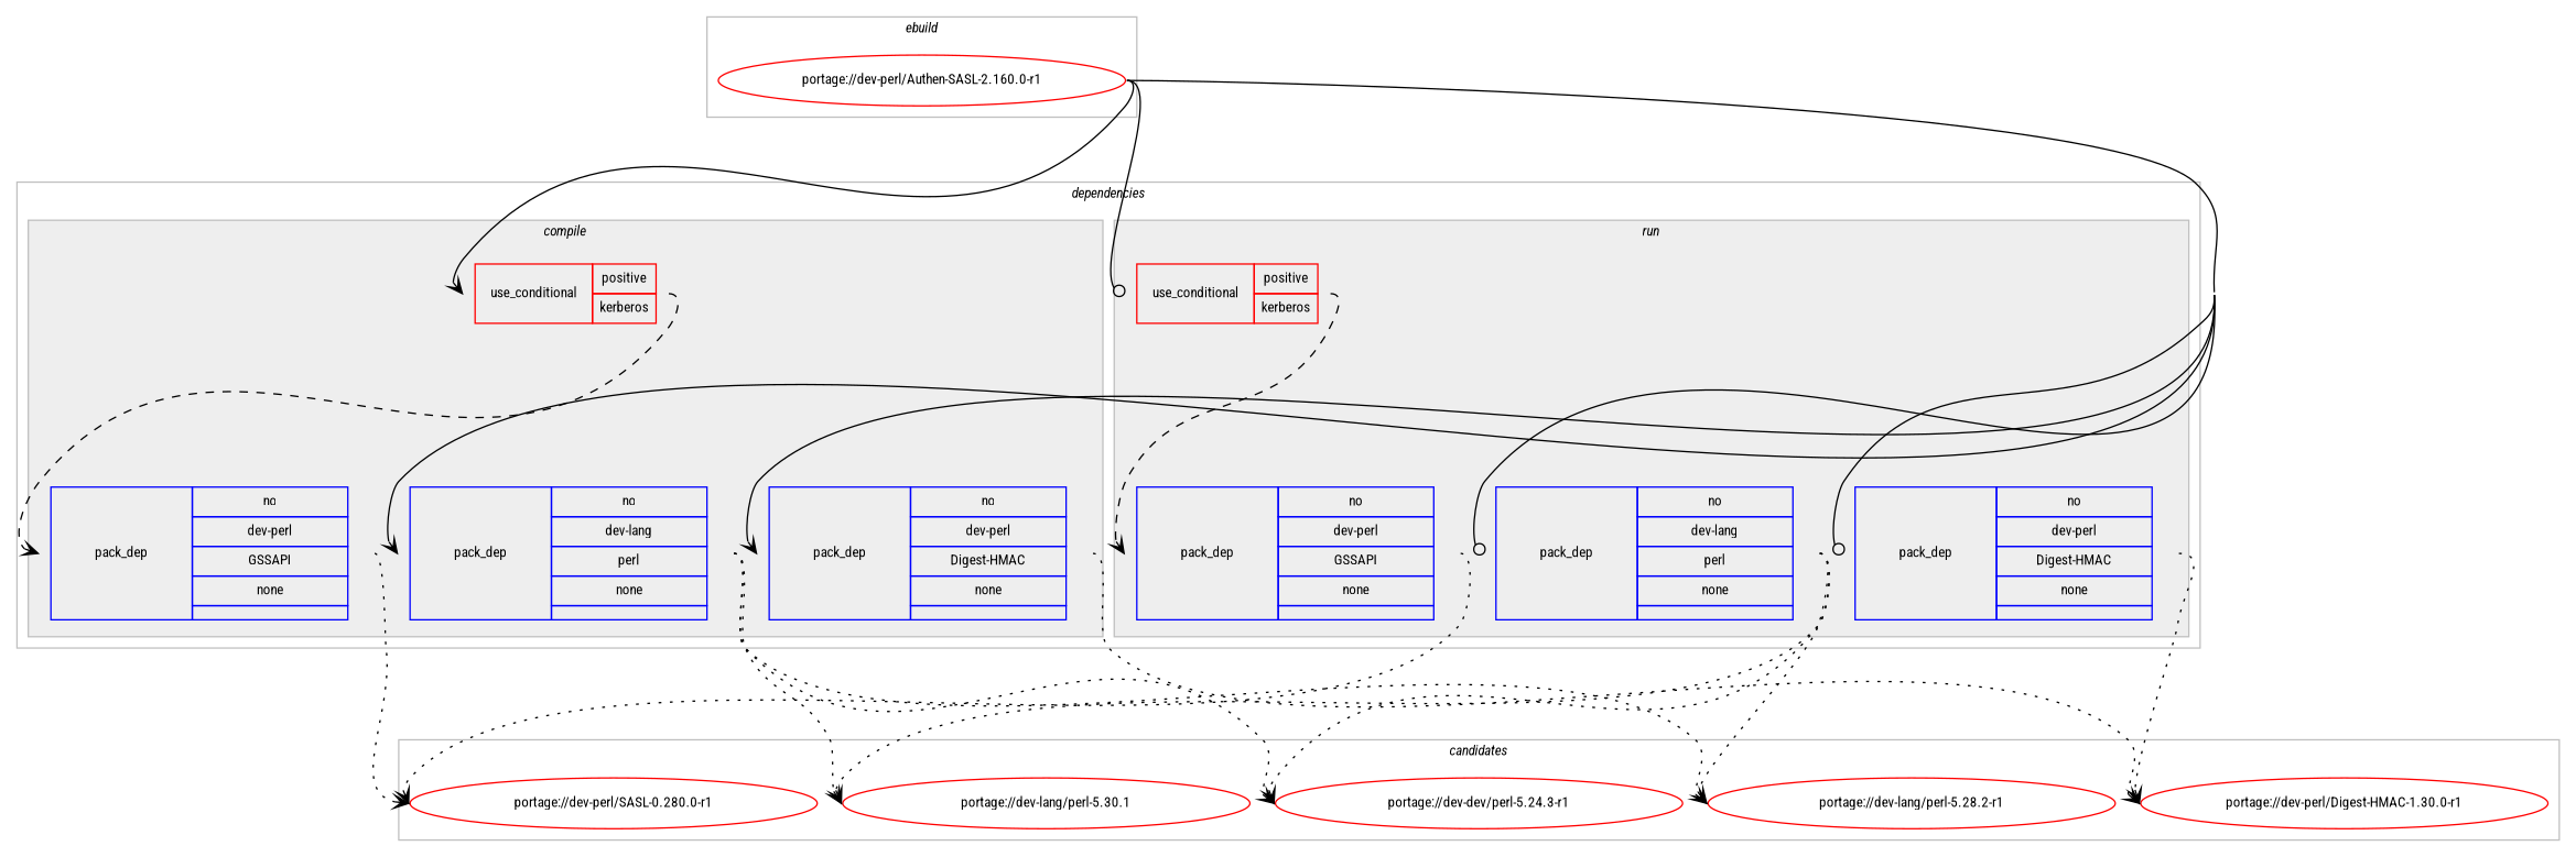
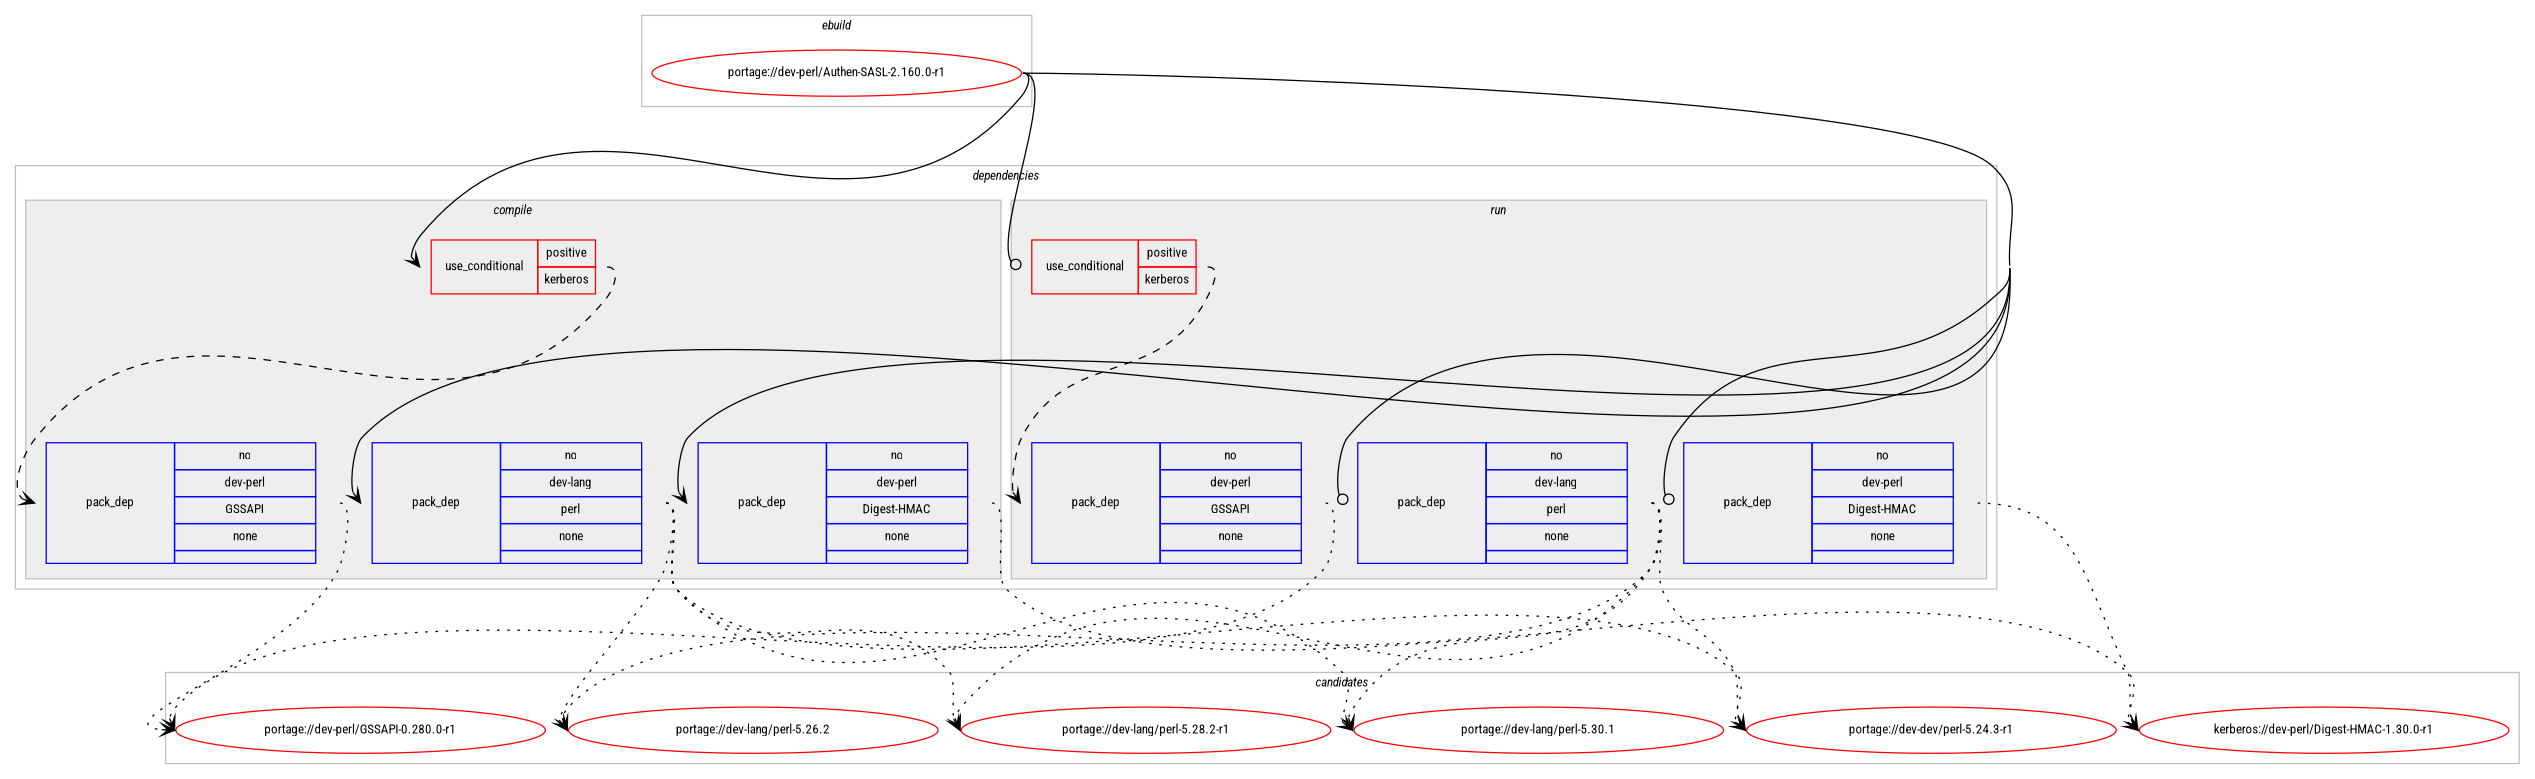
  digraph {
    compound=true
    concentrate=true
    fontname="Roboto Condensed"
    fontsize=10
    newrank=true
    rankdir=TB
    ranksep=1.5
    node [color=red fontname="Roboto Condensed" fontsize=10 shape=none]
    edge [arrowhead=vee fontname="Roboto Condensed" headport=w style=dotted tailport=e weight=100]
    n1 [label="portage://dev-perl/Authen-SASL-2.160.0-r1" width=4 shape=""]
    n2 [color=blue label=<<TABLE BORDER="0" CELLBORDER="1" CELLSPACING="0" CELLPADDING="4" WIDTH="220"><TR><TD ROWSPAN="6" CELLPADDING="30">pack_dep</TD></TR><TR><TD WIDTH="110">no</TD></TR><TR><TD>dev-perl</TD></TR><TR><TD>GSSAPI</TD></TR><TR><TD>none</TD></TR><TR><TD></TD></TR></TABLE>>]
    n3 [label=<<TABLE BORDER="0" CELLBORDER="1" CELLSPACING="0" CELLPADDING="4"><TR><TD ROWSPAN="3" CELLPADDING="10">use_conditional</TD></TR><TR><TD>positive</TD></TR><TR><TD>kerberos</TD></TR></TABLE>>]
    n4 [color=blue label=<<TABLE BORDER="0" CELLBORDER="1" CELLSPACING="0" CELLPADDING="4" WIDTH="220"><TR><TD ROWSPAN="6" CELLPADDING="30">pack_dep</TD></TR><TR><TD WIDTH="110">no</TD></TR><TR><TD>dev-lang</TD></TR><TR><TD>perl</TD></TR><TR><TD>none</TD></TR><TR><TD></TD></TR></TABLE>>]
    n5 [color=blue label=<<TABLE BORDER="0" CELLBORDER="1" CELLSPACING="0" CELLPADDING="4" WIDTH="220"><TR><TD ROWSPAN="6" CELLPADDING="30">pack_dep</TD></TR><TR><TD WIDTH="110">no</TD></TR><TR><TD>dev-perl</TD></TR><TR><TD>Digest-HMAC</TD></TR><TR><TD>none</TD></TR><TR><TD></TD></TR></TABLE>>]
    n6 [color=blue label=<<TABLE BORDER="0" CELLBORDER="1" CELLSPACING="0" CELLPADDING="4" WIDTH="220"><TR><TD ROWSPAN="6" CELLPADDING="30">pack_dep</TD></TR><TR><TD WIDTH="110">no</TD></TR><TR><TD>dev-perl</TD></TR><TR><TD>GSSAPI</TD></TR><TR><TD>none</TD></TR><TR><TD></TD></TR></TABLE>>]
    n7 [label=<<TABLE BORDER="0" CELLBORDER="1" CELLSPACING="0" CELLPADDING="4"><TR><TD ROWSPAN="3" CELLPADDING="10">use_conditional</TD></TR><TR><TD>positive</TD></TR><TR><TD>kerberos</TD></TR></TABLE>>]
    n8 [color=blue label=<<TABLE BORDER="0" CELLBORDER="1" CELLSPACING="0" CELLPADDING="4" WIDTH="220"><TR><TD ROWSPAN="6" CELLPADDING="30">pack_dep</TD></TR><TR><TD WIDTH="110">no</TD></TR><TR><TD>dev-lang</TD></TR><TR><TD>perl</TD></TR><TR><TD>none</TD></TR><TR><TD></TD></TR></TABLE>>]
    n9 [color=blue label=<<TABLE BORDER="0" CELLBORDER="1" CELLSPACING="0" CELLPADDING="4" WIDTH="220"><TR><TD ROWSPAN="6" CELLPADDING="30">pack_dep</TD></TR><TR><TD WIDTH="110">no</TD></TR><TR><TD>dev-perl</TD></TR><TR><TD>Digest-HMAC</TD></TR><TR><TD>none</TD></TR><TR><TD></TD></TR></TABLE>>]
-   n10 [label="portage://dev-perl/SASL-0.280.0-r1" width=4 shape=""]
+   n10 [label="portage://dev-perl/GSSAPI-0.280.0-r1" width=4 shape=""]
    n11 [label="portage://dev-lang/perl-5.30.1" width=4 shape=""]
    n12 [label="portage://dev-lang/perl-5.28.2-r1" width=4 shape=""]
+   n13 [label="portage://dev-lang/perl-5.26.2" width=4 shape=""]
    n14 [label="portage://dev-dev/perl-5.24.3-r1" width=4 shape=""]
-   n15 [label="portage://dev-perl/Digest-HMAC-1.30.0-r1" width=4 shape=""]
+   n15 [label="kerberos://dev-perl/Digest-HMAC-1.30.0-r1" width=4 shape=""]
    subgraph cluster_1 {
      color=gray
      label=<<i>ebuild</i>>
      n1
    }
    subgraph cluster_2 {
      color=gray
      label=<<i>dependencies</i>>
      subgraph cluster_3 {
        color=gray
        fillcolor="#eeeeee"
        label=<<i>compile</i>>
        style=filled
        subgraph sub_4 {
          color=gray
          fillcolor="#eeeeee"
          label=<<i>compile</i>>
          style=filled
          n3
          subgraph sub_5 {
            color=gray
            fillcolor="#eeeeee"
            label=<<i>compile</i>>
            style=filled
            n2
          }
        }
        subgraph sub_6 {
          color=gray
          fillcolor="#eeeeee"
          label=<<i>compile</i>>
          style=filled
          n4
        }
        subgraph sub_7 {
          color=gray
          fillcolor="#eeeeee"
          label=<<i>compile</i>>
          style=filled
          n5
        }
      }
      subgraph cluster_8 {
        color=gray
        fillcolor="#eeeeee"
        label=<<i>compile and run</i>>
        style=filled
      }
      subgraph cluster_9 {
        color=gray
        fillcolor="#eeeeee"
        label=<<i>run</i>>
        style=filled
        subgraph sub_10 {
          color=gray
          fillcolor="#eeeeee"
          label=<<i>run</i>>
          style=filled
          n7
          subgraph sub_11 {
            color=gray
            fillcolor="#eeeeee"
            label=<<i>run</i>>
            style=filled
            n6
          }
        }
        subgraph sub_12 {
          color=gray
          fillcolor="#eeeeee"
          label=<<i>run</i>>
          style=filled
          n8
        }
        subgraph sub_13 {
          color=gray
          fillcolor="#eeeeee"
          label=<<i>run</i>>
          style=filled
          n9
        }
      }
    }
    subgraph cluster_14 {
      color=gray
      label=<<i>candidates</i>>
      rank=same
      subgraph sub_15 {
        color=black
        label=<<i>candidates</i>>
        nodesep=1
        rank=same
        n10
      }
      subgraph sub_16 {
        color=black
        label=<<i>candidates</i>>
        nodesep=1
        rank=same
        n11
        n12
+       n13
        n14
      }
      subgraph sub_17 {
        color=black
        label=<<i>candidates</i>>
        nodesep=1
        rank=same
        n15
      }
      subgraph sub_18 {
        color=black
        label=<<i>candidates</i>>
        nodesep=1
        rank=same
        n10
      }
      subgraph sub_19 {
        color=black
        label=<<i>candidates</i>>
        nodesep=1
        rank=same
        n11
        n12
+       n13
        n14
      }
      subgraph sub_20 {
        color=black
        label=<<i>candidates</i>>
        nodesep=1
        rank=same
        n15
      }
    }
    n1 -> n3 [style=solid weight=20]
    n1 -> n4 [style=solid weight=20]
    n1 -> n5 [style=solid weight=20]
    n1 -> n7 [arrowhead=odot style=solid weight=20]
    n1 -> n8 [arrowhead=odot style=solid weight=20]
    n1 -> n9 [arrowhead=odot style=solid weight=20]
    n2 -> n10
    n3 -> n2 [style=dashed weight=20]
    n4 -> n11
    n4 -> n12
+   n4 -> n13
    n4 -> n14
    n5 -> n15
    n6 -> n10
    n7 -> n6 [style=dashed weight=20]
    n8 -> n11
    n8 -> n12
+   n8 -> n13
    n8 -> n14
    n9 -> n15
  }
